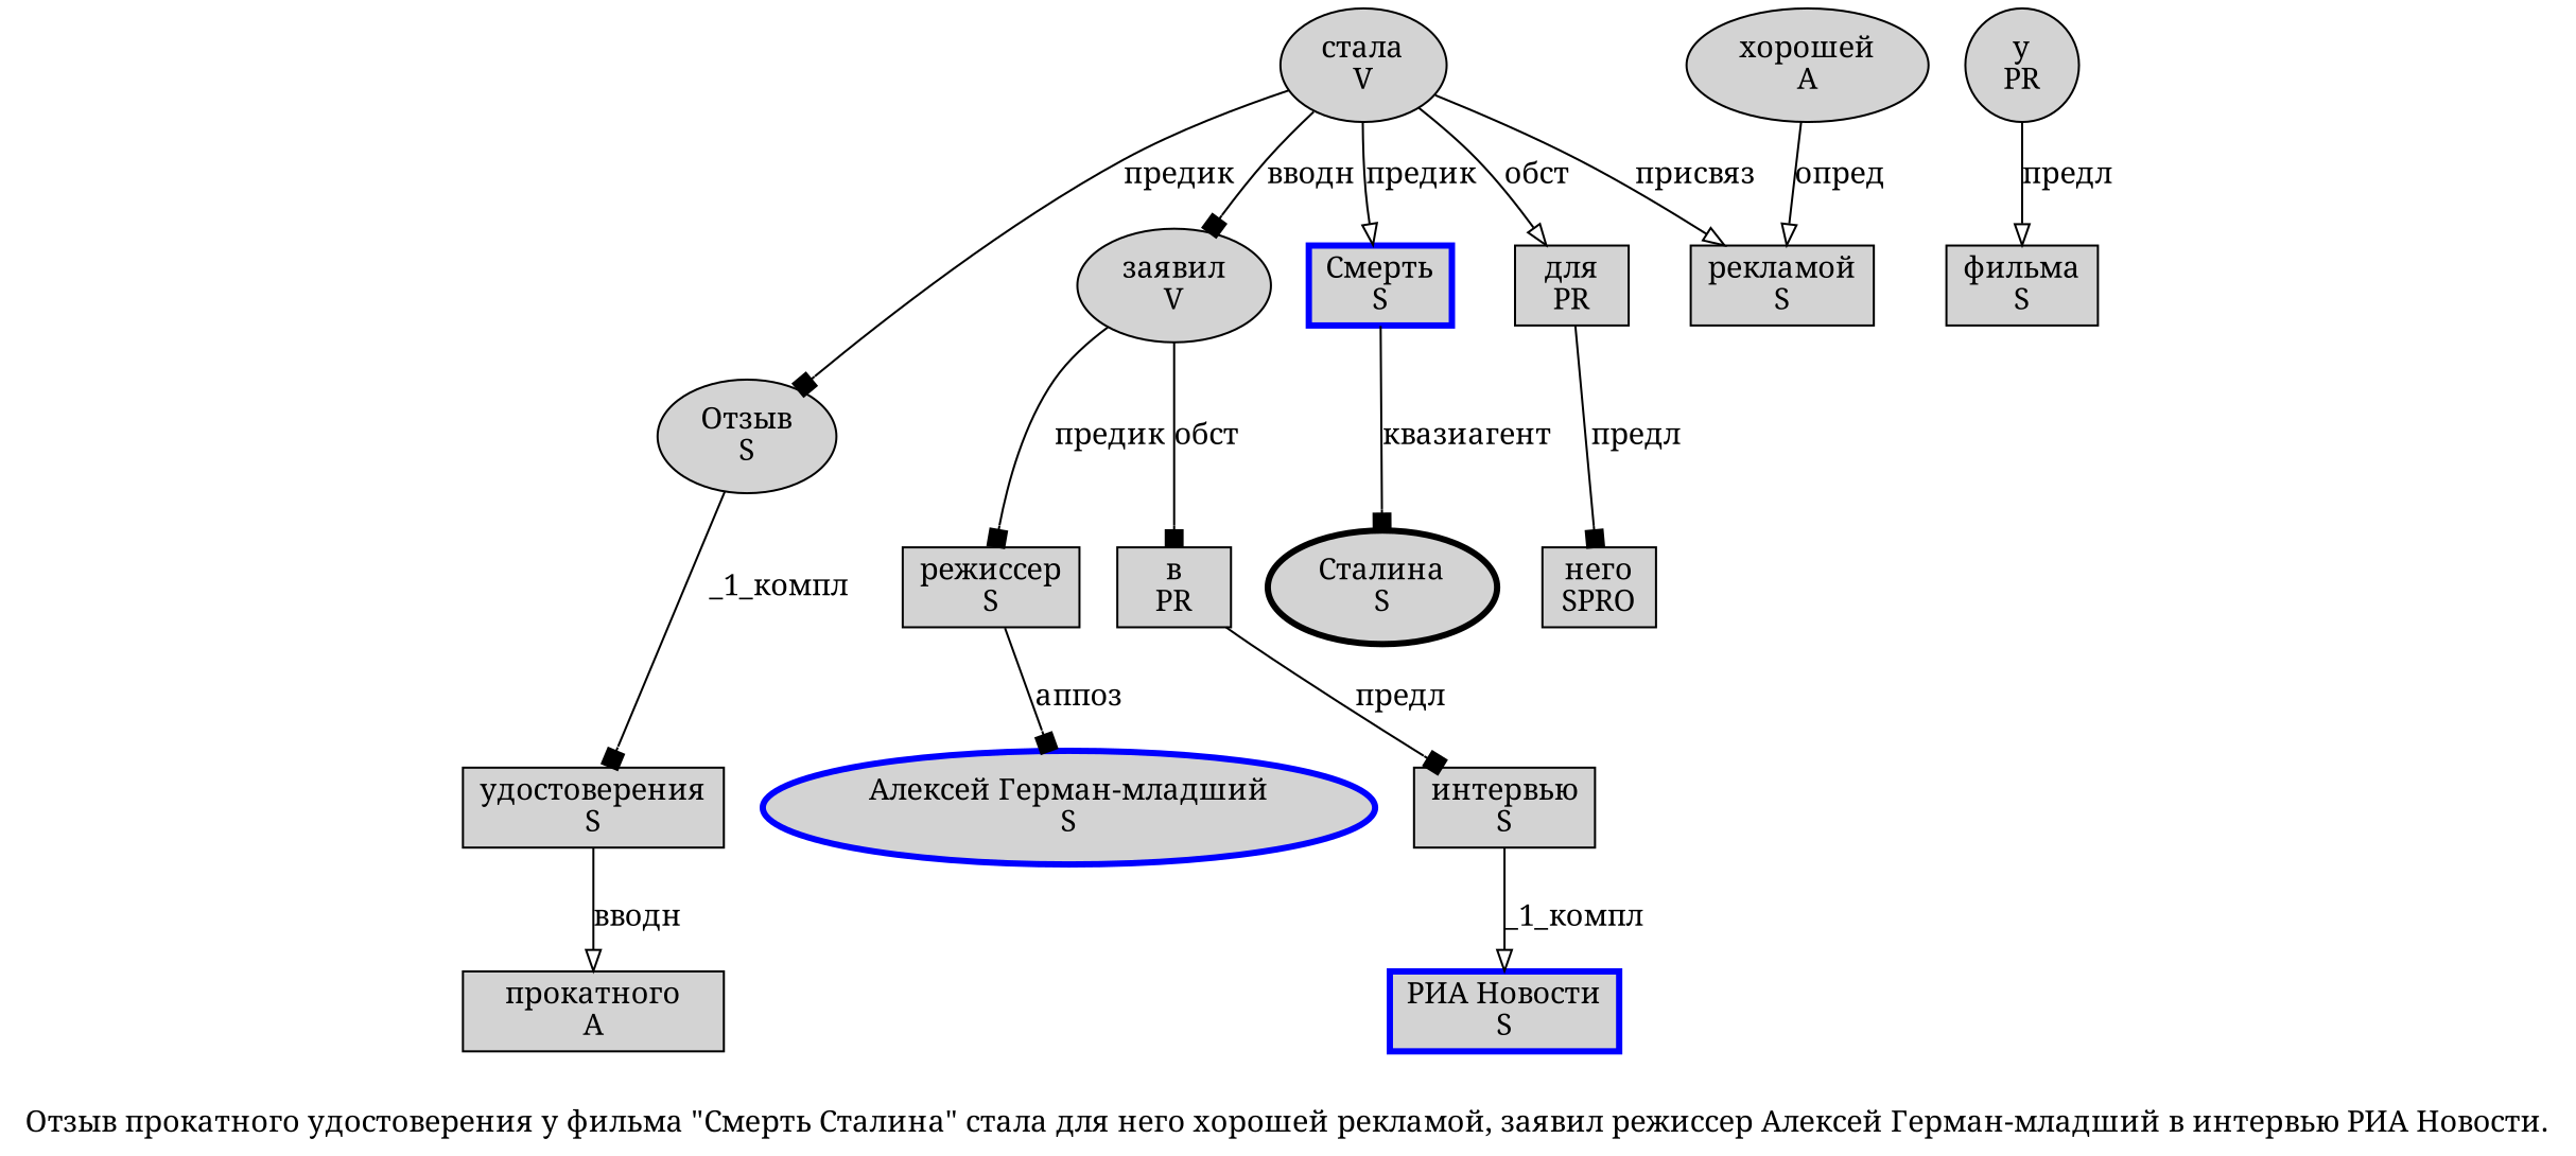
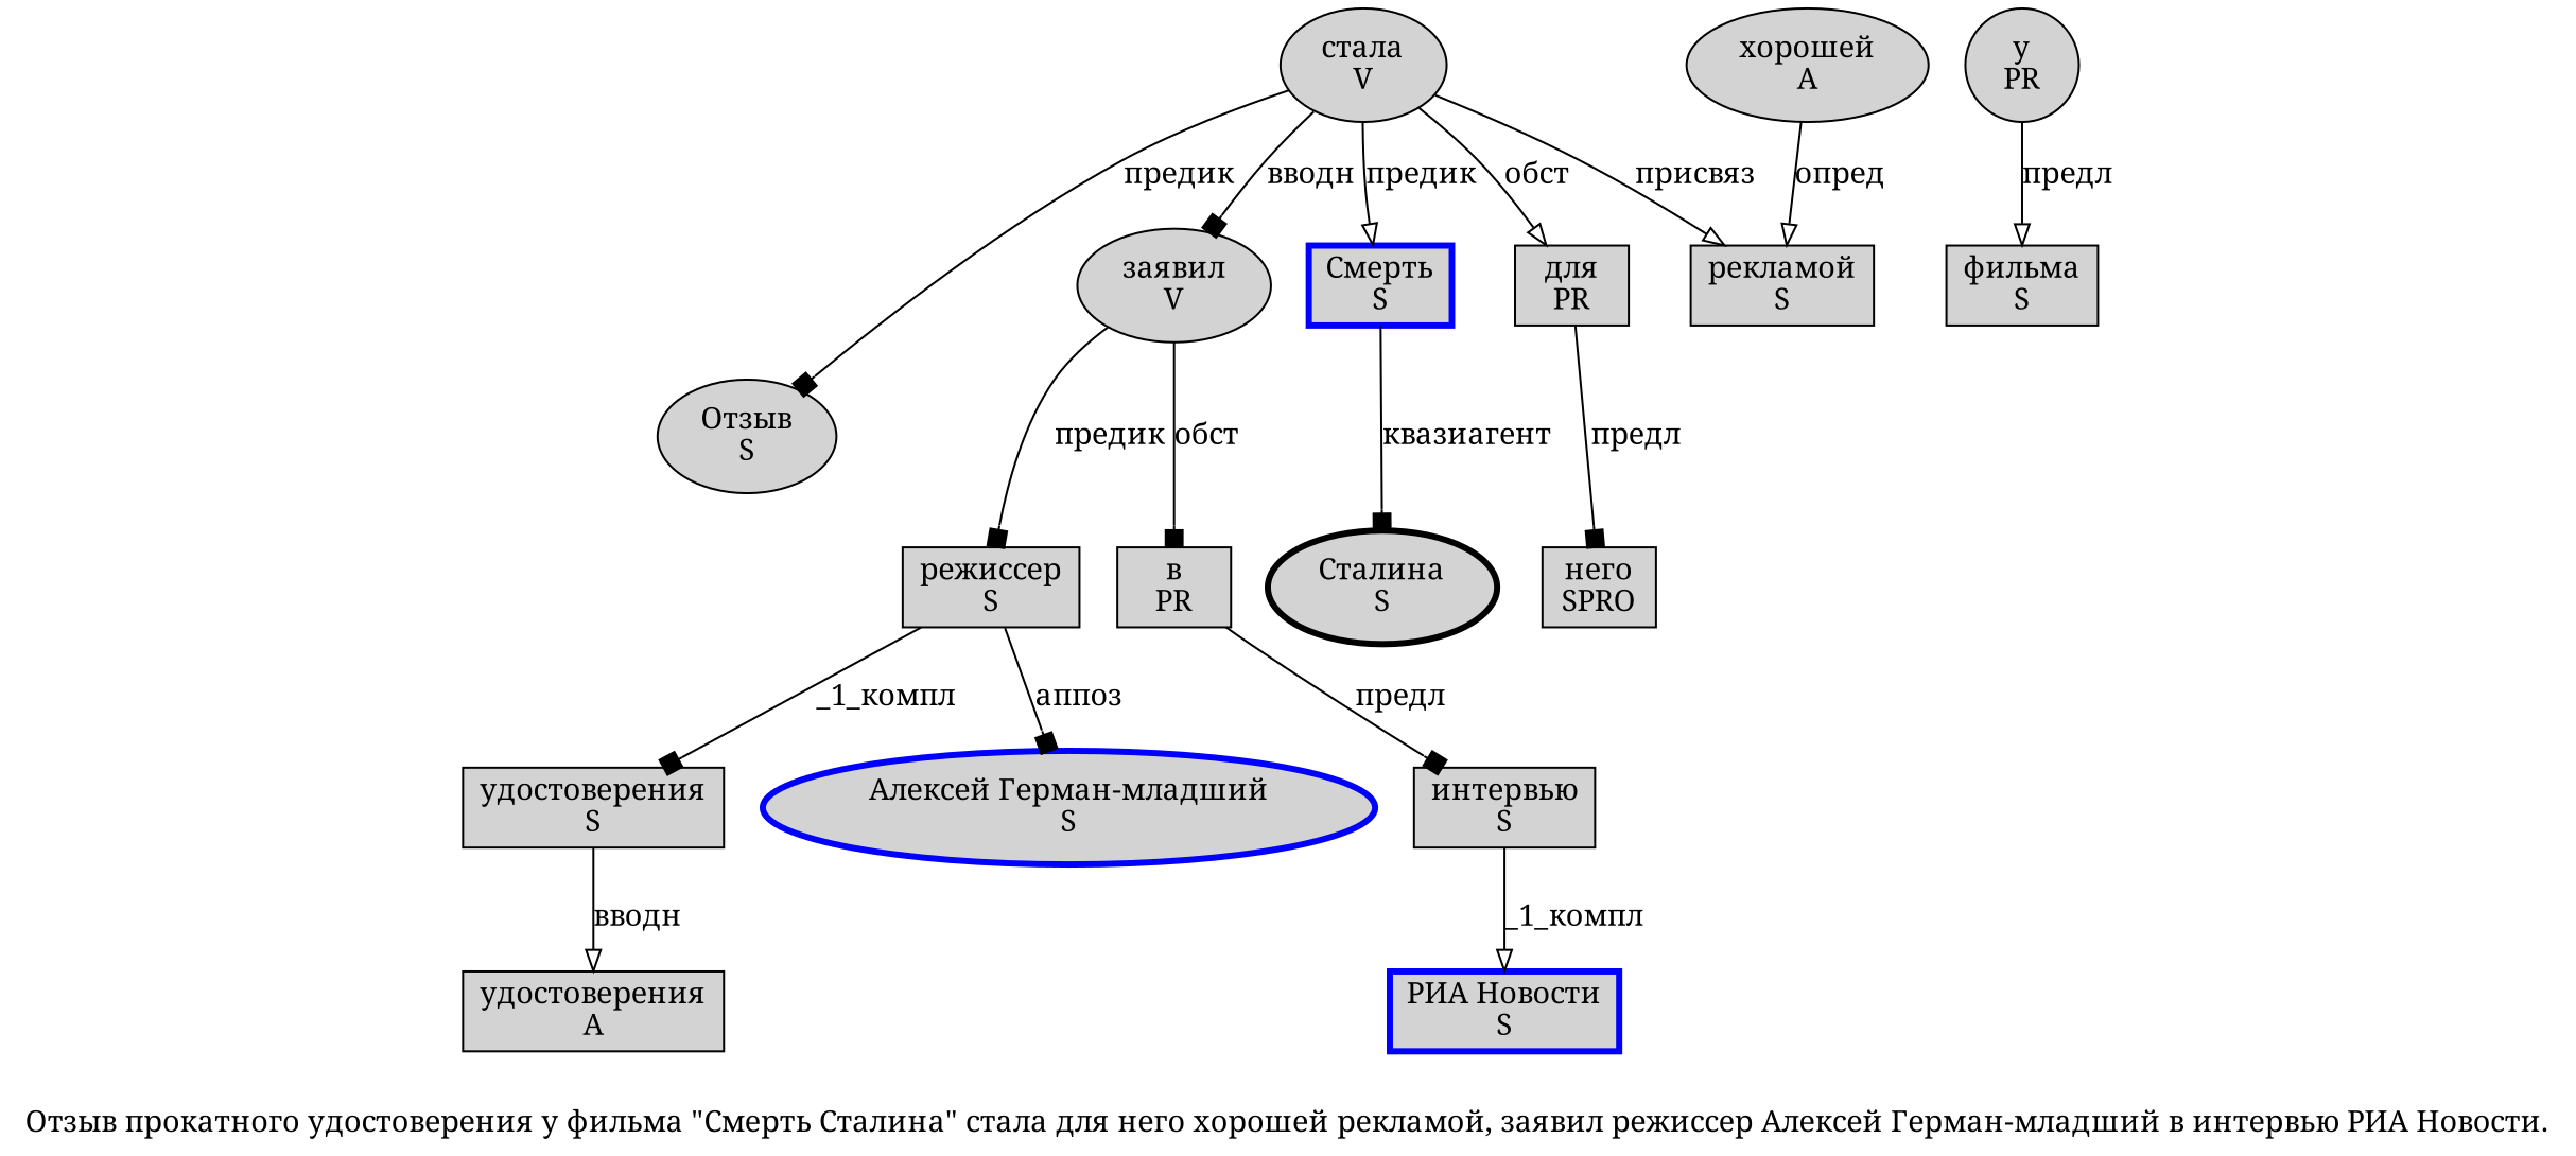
  digraph {
    fontname="Noto Serif"
    label="Отзыв прокатного удостоверения у фильма \"Смерть Сталина\" стала для него хорошей рекламой, заявил режиссер Алексей Герман-младший в интервью РИА Новости."
    node [fillcolor=lightgray fontname="Noto Serif" penwidth=1 shape=box style=filled]
    edge [arrowhead=box fontname="Noto Serif"]
    n1 [label="Отзыв\nS" shape=ellipse]
    n2 [label="удостоверения\nS"]
-   n3 [label="прокатного\nA"]
+   n3 [label="удостоверения\nA"]
    n4 [label="у\nPR" shape=ellipse]
    n5 [label="фильма\nS"]
    n6 [color=blue label="Смерть\nS" penwidth=3]
    n7 [color=black label="Сталина\nS" penwidth=3 shape=ellipse]
    n8 [label="стала\nV" shape=ellipse]
    n9 [label="для\nPR"]
    n10 [label="рекламой\nS"]
    n11 [label="заявил\nV" shape=ellipse]
    n12 [label="него\nSPRO"]
    n13 [label="режиссер\nS"]
    n14 [label="в\nPR"]
    n15 [label="хорошей\nA" shape=ellipse]
    n16 [color=blue label="Алексей Герман-младший\nS" penwidth=3 shape=ellipse]
    n17 [label="интервью\nS"]
    n18 [color=blue label="РИА Новости\nS" penwidth=3]
-   n1 -> n2 [label="_1_компл"]
+   n13 -> n2 [label="_1_компл"]
    n2 -> n3 [arrowhead=onormal label="вводн"]
    n4 -> n5 [arrowhead=onormal label="предл"]
    n6 -> n7 [label="квазиагент"]
    n8 -> n1 [label="предик"]
    n8 -> n6 [arrowhead=onormal label="предик"]
    n8 -> n9 [arrowhead=onormal label="обст"]
    n8 -> n10 [arrowhead=onormal label="присвяз"]
    n8 -> n11 [label="вводн"]
    n9 -> n12 [label="предл"]
    n11 -> n13 [label="предик"]
    n11 -> n14 [label="обст"]
    n13 -> n16 [label="аппоз"]
    n14 -> n17 [label="предл"]
    n15 -> n10 [arrowhead=onormal label="опред"]
    n17 -> n18 [arrowhead=onormal label="_1_компл"]
  }
